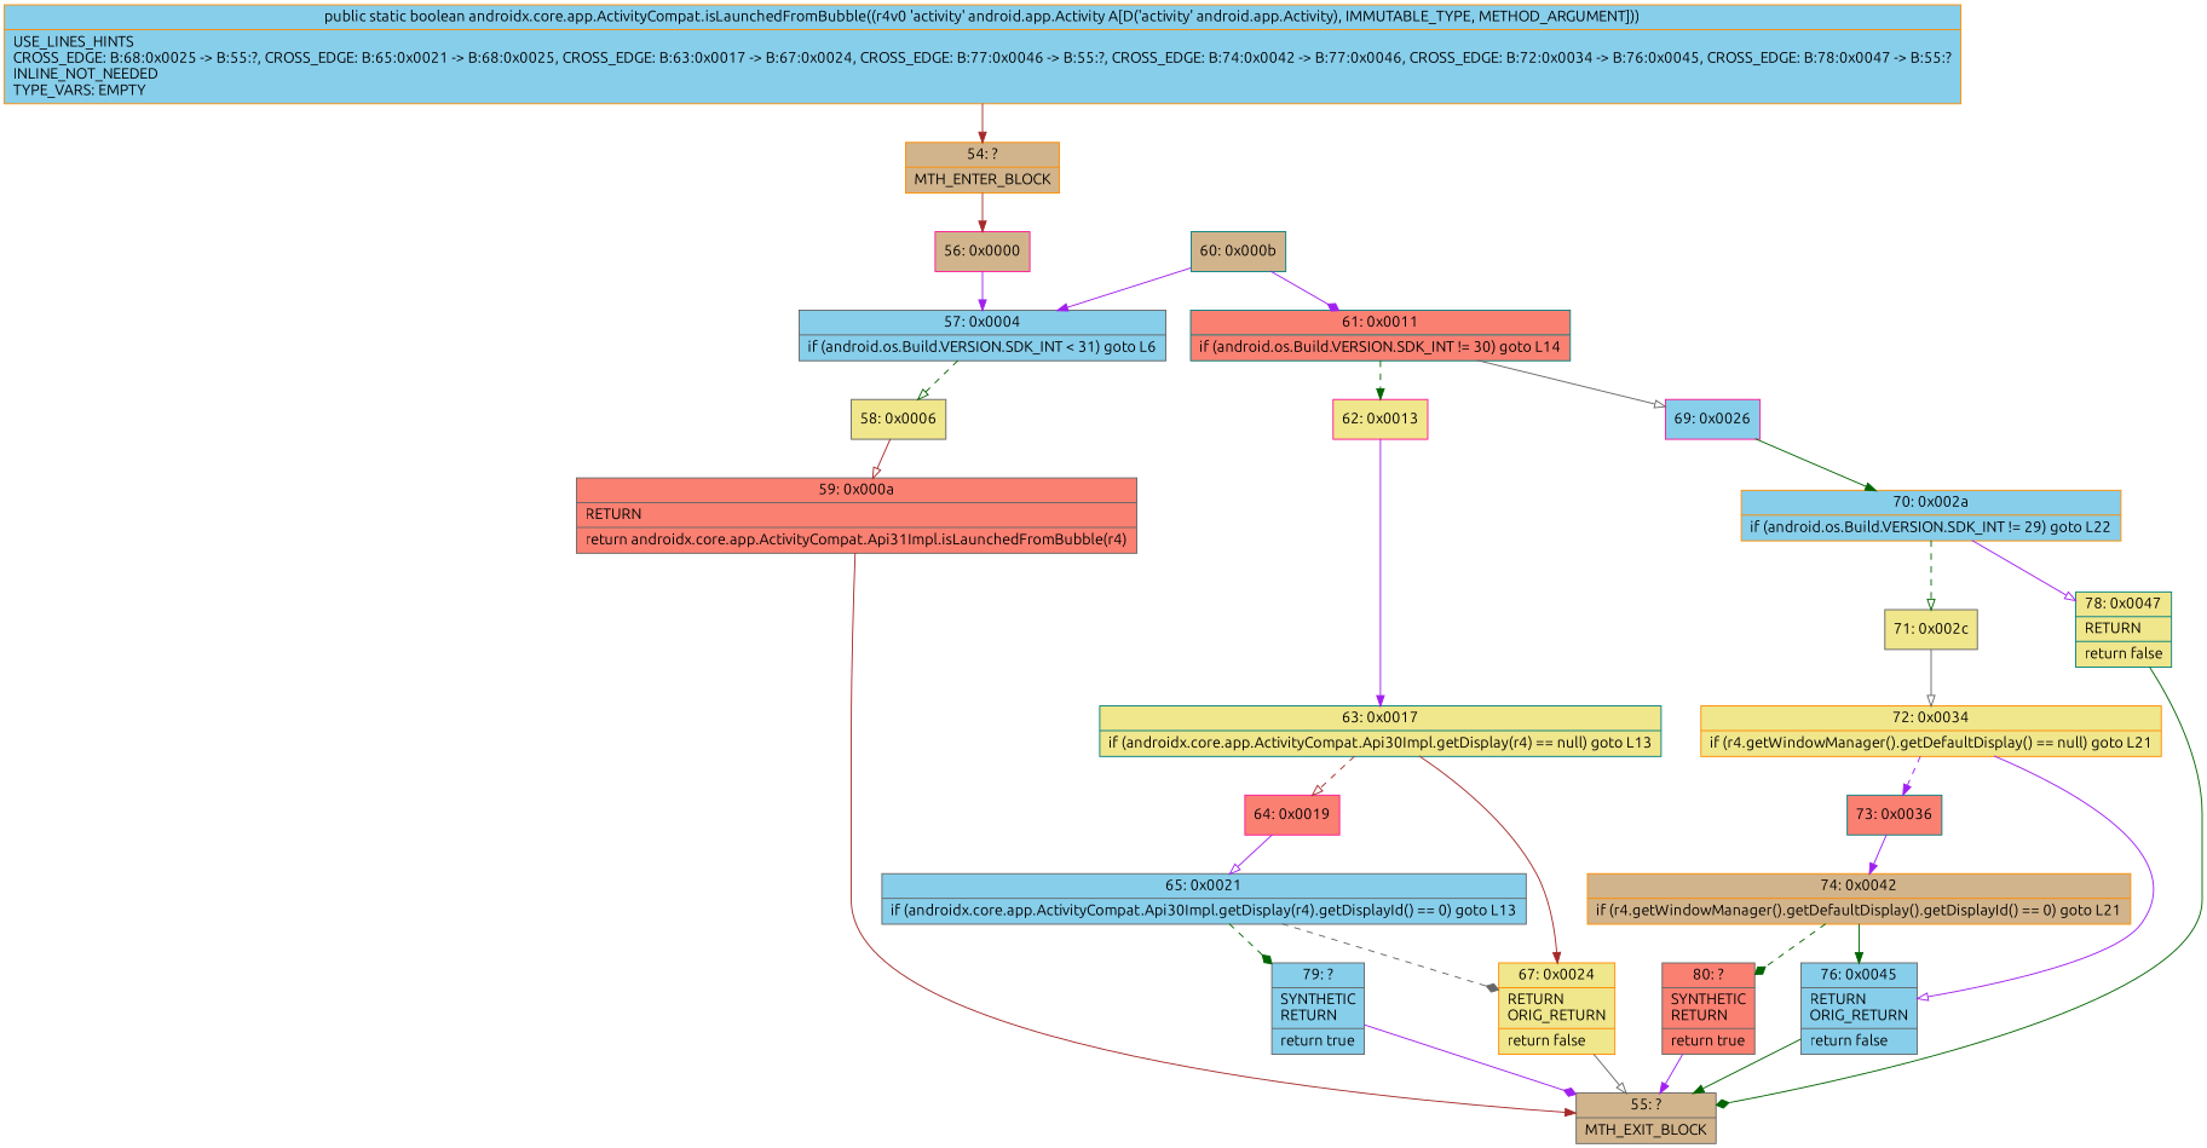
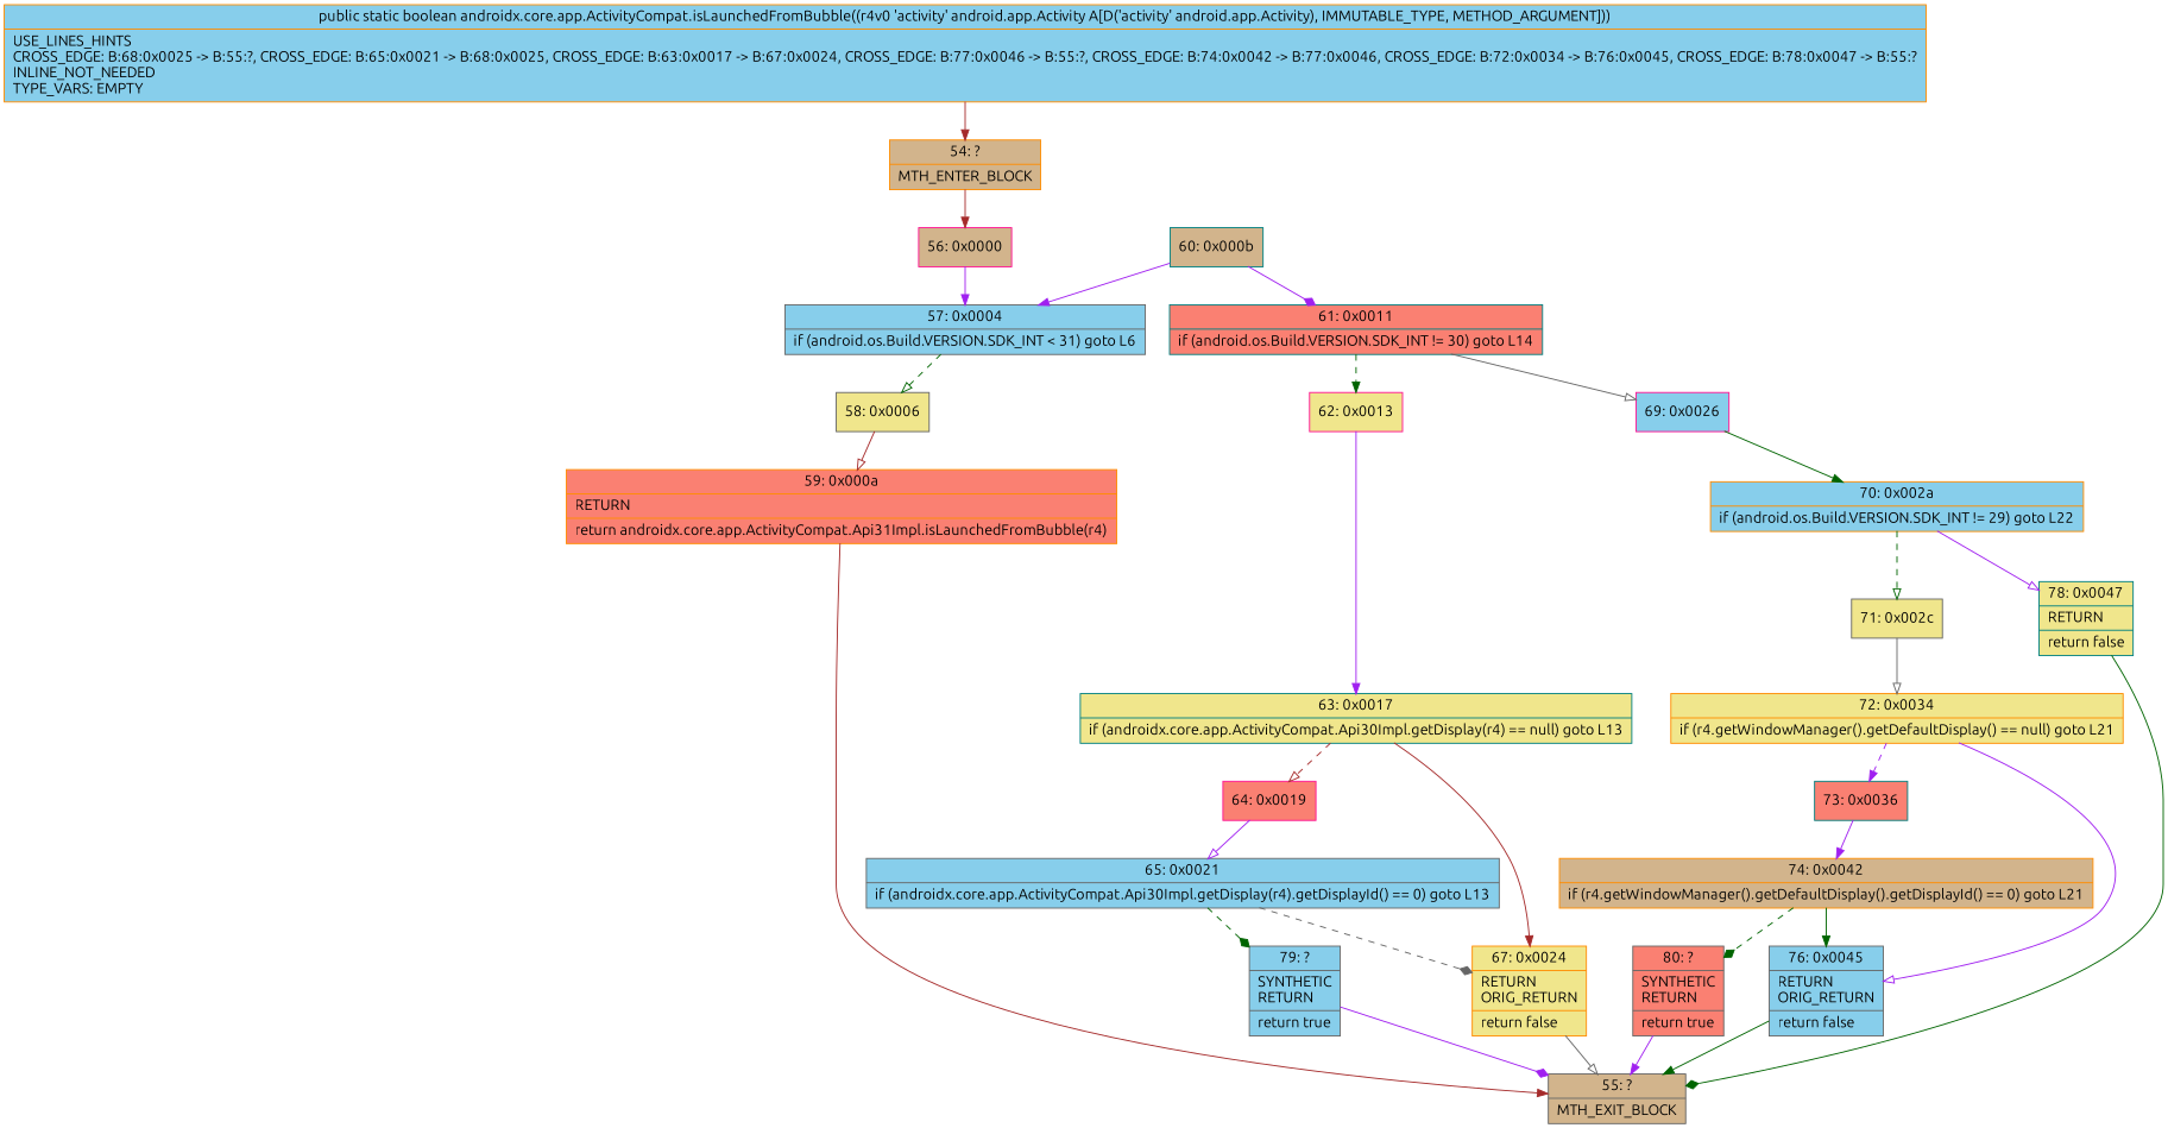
  digraph {
    fontname=Ubuntu
    node [color=gray40 fillcolor=skyblue fontname=Ubuntu shape=record style=filled]
    edge [arrowhead=normal color=purple fontname=Ubuntu]
    n1 [color=darkorange fillcolor=tan label="{54\:\ ?|MTH_ENTER_BLOCK\l}"]
    n2 [color=deeppink fillcolor=tan label="{56\:\ 0x0000}"]
    n3 [label="{57\:\ 0x0004|if (android.os.Build.VERSION.SDK_INT \< 31) goto L6\l}"]
    n4 [fillcolor=khaki label="{58\:\ 0x0006}"]
-   n5 [fillcolor=salmon label="{59\:\ 0x000a|RETURN\l|return androidx.core.app.ActivityCompat.Api31Impl.isLaunchedFromBubble(r4)\l}"]
+   n5 [color=darkorange fillcolor=salmon label="{59\:\ 0x000a|RETURN\l|return androidx.core.app.ActivityCompat.Api31Impl.isLaunchedFromBubble(r4)\l}"]
    n6 [color=teal fillcolor=tan label="{60\:\ 0x000b}"]
    n7 [color=teal fillcolor=salmon label="{61\:\ 0x0011|if (android.os.Build.VERSION.SDK_INT != 30) goto L14\l}"]
    n8 [fillcolor=tan label="{55\:\ ?|MTH_EXIT_BLOCK\l}"]
    n9 [color=deeppink fillcolor=khaki label="{62\:\ 0x0013}"]
    n10 [color=deeppink label="{69\:\ 0x0026}"]
    n11 [color=teal fillcolor=khaki label="{63\:\ 0x0017|if (androidx.core.app.ActivityCompat.Api30Impl.getDisplay(r4) == null) goto L13\l}"]
    n12 [color=darkorange label="{70\:\ 0x002a|if (android.os.Build.VERSION.SDK_INT != 29) goto L22\l}"]
    n13 [color=deeppink fillcolor=salmon label="{64\:\ 0x0019}"]
    n14 [color=darkorange fillcolor=khaki label="{67\:\ 0x0024|RETURN\lORIG_RETURN\l|return false\l}"]
    n15 [label="{65\:\ 0x0021|if (androidx.core.app.ActivityCompat.Api30Impl.getDisplay(r4).getDisplayId() == 0) goto L13\l}"]
    n16 [label="{79\:\ ?|SYNTHETIC\lRETURN\l|return true\l}"]
    n17 [fillcolor=khaki label="{71\:\ 0x002c}"]
    n18 [color=teal fillcolor=khaki label="{78\:\ 0x0047|RETURN\l|return false\l}"]
    n19 [color=darkorange fillcolor=khaki label="{72\:\ 0x0034|if (r4.getWindowManager().getDefaultDisplay() == null) goto L21\l}"]
    n20 [color=teal fillcolor=salmon label="{73\:\ 0x0036}"]
    n21 [label="{76\:\ 0x0045|RETURN\lORIG_RETURN\l|return false\l}"]
    n22 [color=darkorange fillcolor=tan label="{74\:\ 0x0042|if (r4.getWindowManager().getDefaultDisplay().getDisplayId() == 0) goto L21\l}"]
    n23 [fillcolor=salmon label="{80\:\ ?|SYNTHETIC\lRETURN\l|return true\l}"]
    n24 [color=darkorange label="{public static boolean androidx.core.app.ActivityCompat.isLaunchedFromBubble((r4v0 'activity' android.app.Activity A[D('activity' android.app.Activity), IMMUTABLE_TYPE, METHOD_ARGUMENT]))  | USE_LINES_HINTS\lCROSS_EDGE: B:68:0x0025 \-\> B:55:?, CROSS_EDGE: B:65:0x0021 \-\> B:68:0x0025, CROSS_EDGE: B:63:0x0017 \-\> B:67:0x0024, CROSS_EDGE: B:77:0x0046 \-\> B:55:?, CROSS_EDGE: B:74:0x0042 \-\> B:77:0x0046, CROSS_EDGE: B:72:0x0034 \-\> B:76:0x0045, CROSS_EDGE: B:78:0x0047 \-\> B:55:?\lINLINE_NOT_NEEDED\lTYPE_VARS: EMPTY\l}"]
    n1 -> n2 [color=brown]
    n2 -> n3
    n3 -> n4 [arrowhead=onormal color=darkgreen style=dashed]
    n4 -> n5 [arrowhead=onormal color=brown]
    n5 -> n8 [color=brown]
    n6 -> n3
    n6 -> n7 [arrowhead=diamond]
    n7 -> n9 [color=darkgreen style=dashed]
    n7 -> n10 [arrowhead=onormal color=gray40]
    n9 -> n11
    n10 -> n12 [color=darkgreen]
    n11 -> n13 [arrowhead=onormal color=brown style=dashed]
    n11 -> n14 [color=brown]
    n12 -> n17 [arrowhead=onormal color=darkgreen style=dashed]
    n12 -> n18 [arrowhead=onormal]
    n13 -> n15 [arrowhead=onormal]
    n14 -> n8 [arrowhead=onormal color=gray40]
    n15 -> n14 [arrowhead=diamond color=gray40 style=dashed]
    n15 -> n16 [arrowhead=diamond color=darkgreen style=dashed]
    n16 -> n8 [arrowhead=diamond]
    n17 -> n19 [arrowhead=onormal color=gray40]
    n18 -> n8 [arrowhead=diamond color=darkgreen]
    n19 -> n20 [style=dashed]
    n19 -> n21 [arrowhead=onormal]
    n20 -> n22
    n21 -> n8 [color=darkgreen]
    n22 -> n21 [color=darkgreen]
    n22 -> n23 [arrowhead=diamond color=darkgreen style=dashed]
    n23 -> n8
    n24 -> n1 [color=brown]
  }
